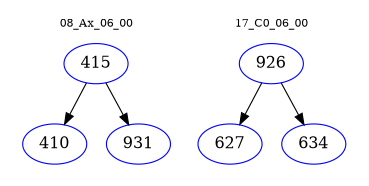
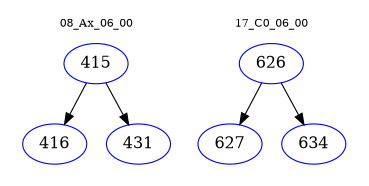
  digraph {
    node [color=blue]
    edge [color=black]
    n1 [label=415]
-   n2 [label=410]
-   n3 [label=931]
-   n4 [label=926]
+   n2 [label=416]
+   n3 [label=431]
+   n4 [label=626]
    n5 [label=627]
    n6 [label=634]
    subgraph cluster_1 {
      color=white
      fontsize=10
      label="08_Ax_06_00"
      n1
      n2
      n3
    }
    subgraph cluster_2 {
      color=white
      fontsize=10
      label="17_C0_06_00"
      n4
      n5
      n6
    }
    n1 -> n2
    n1 -> n3
    n4 -> n5
    n4 -> n6
  }
